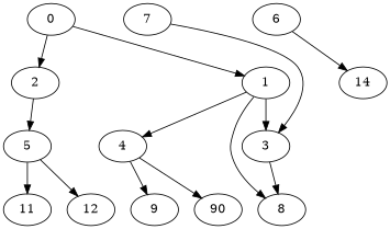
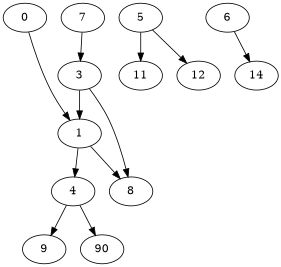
  digraph {
    edge [weight=0]
    0
    1
-   2
    3
    4
    8
    5
    9
    n9 [label=90]
    11
    12
    6
    14
    7
    0 -> 1
-   0 -> 2
-   1 -> 3 [weight=1]
+   3 -> 1 [weight=1]
    1 -> 4
    1 -> 8
-   2 -> 5
    3 -> 8
    4 -> 9
    4 -> n9
    5 -> 11 [weight=1]
    5 -> 12
    6 -> 14
    7 -> 3
  }
